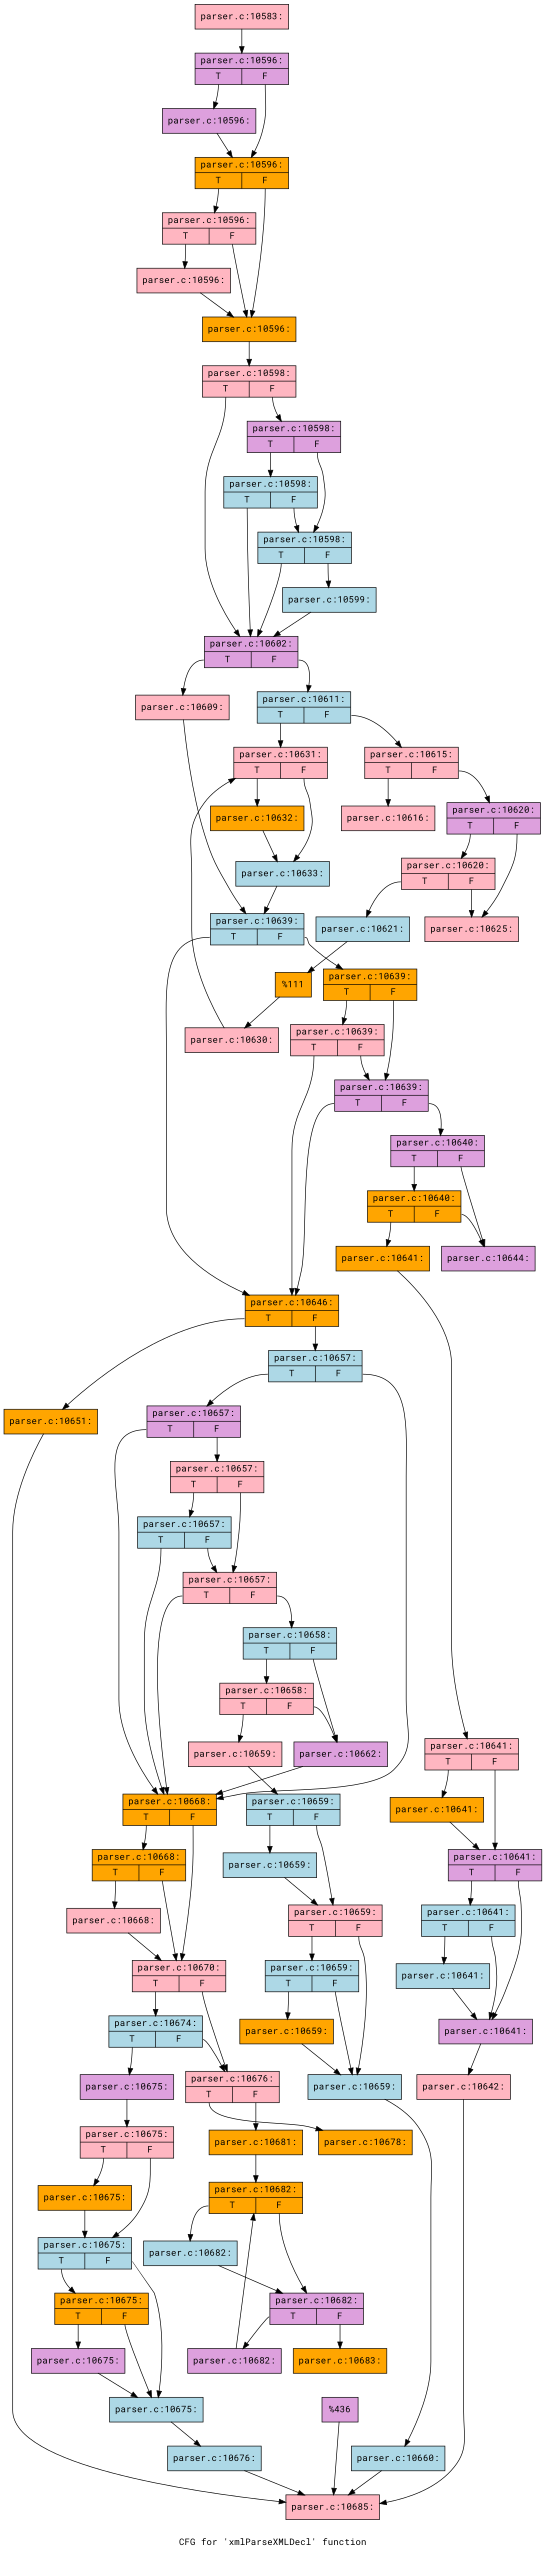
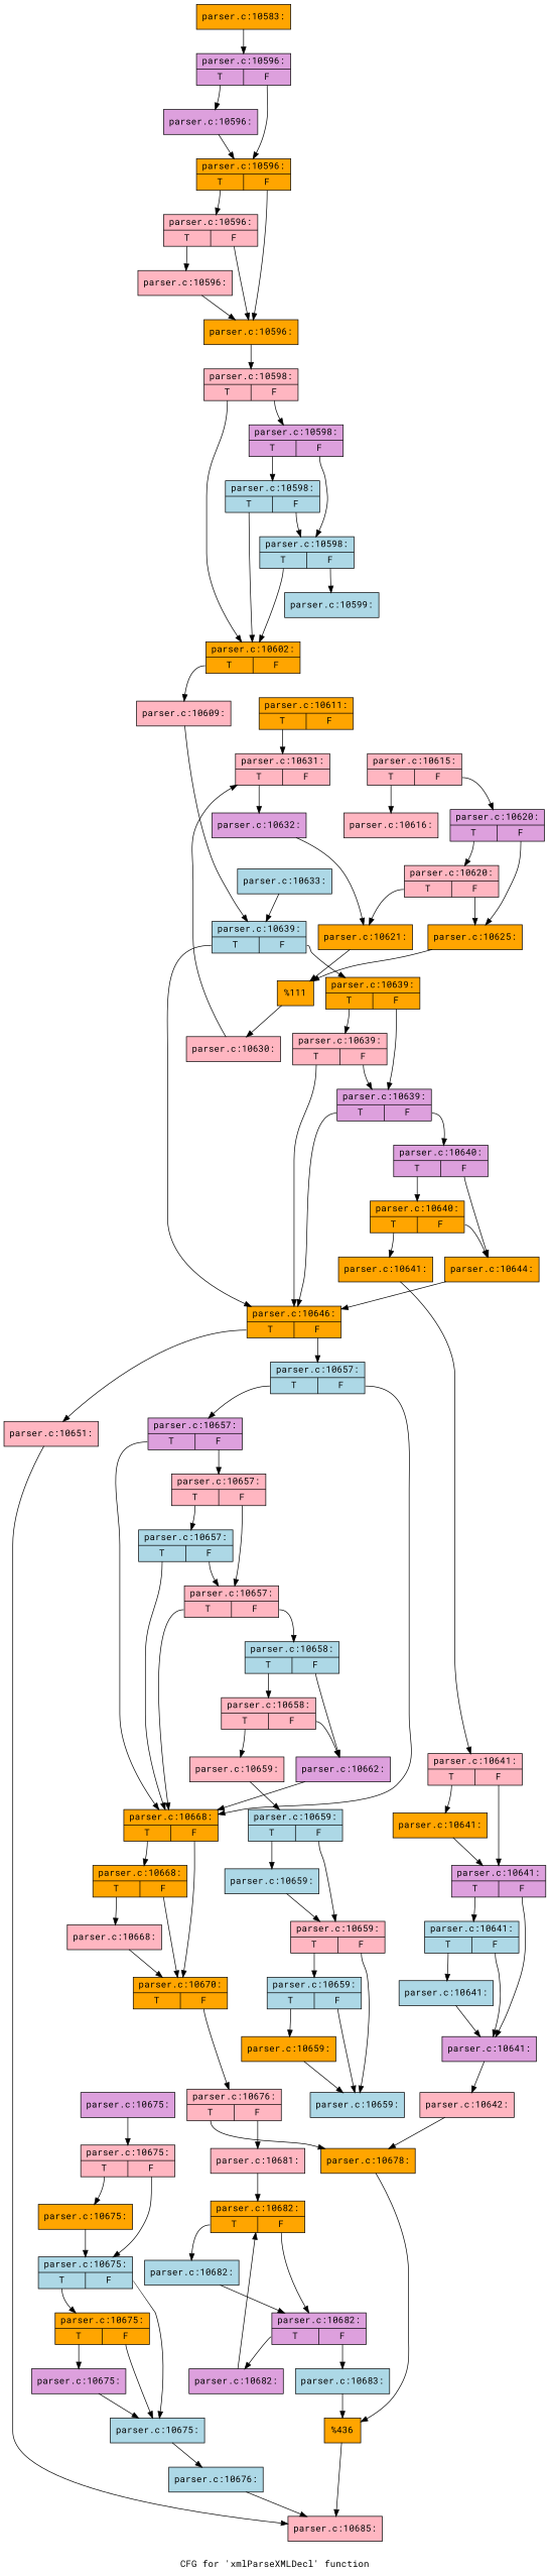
  digraph {
    fontname="Roboto Mono"
    label="CFG for 'xmlParseXMLDecl' function"
    node [fillcolor=lightpink fontname="Roboto Mono" shape=record style=filled]
    edge [fontname="Roboto Mono" tailport=s0]
-   n1 [label="{parser.c:10583:}"]
+   n1 [fillcolor=orange label="{parser.c:10583:}"]
    n2 [fillcolor=plum label="{parser.c:10596:|{<s0>T|<s1>F}}"]
    n3 [fillcolor=plum label="{parser.c:10596:}"]
    n4 [fillcolor=orange label="{parser.c:10596:|{<s0>T|<s1>F}}"]
    n5 [label="{parser.c:10596:|{<s0>T|<s1>F}}"]
    n6 [fillcolor=orange label="{parser.c:10596:}"]
    n7 [label="{parser.c:10596:}"]
    n8 [label="{parser.c:10598:|{<s0>T|<s1>F}}"]
-   n9 [fillcolor=plum label="{parser.c:10602:|{<s0>T|<s1>F}}"]
+   n9 [fillcolor=orange label="{parser.c:10602:|{<s0>T|<s1>F}}"]
    n10 [fillcolor=plum label="{parser.c:10598:|{<s0>T|<s1>F}}"]
    n11 [label="{parser.c:10609:}"]
-   n12 [fillcolor=lightblue label="{parser.c:10611:|{<s0>T|<s1>F}}"]
+   n12 [fillcolor=orange label="{parser.c:10611:|{<s0>T|<s1>F}}"]
    n13 [fillcolor=lightblue label="{parser.c:10598:|{<s0>T|<s1>F}}"]
    n14 [fillcolor=lightblue label="{parser.c:10598:|{<s0>T|<s1>F}}"]
    n15 [fillcolor=lightblue label="{parser.c:10639:|{<s0>T|<s1>F}}"]
    n16 [label="{parser.c:10631:|{<s0>T|<s1>F}}"]
    n17 [label="{parser.c:10615:|{<s0>T|<s1>F}}"]
    n18 [fillcolor=lightblue label="{parser.c:10599:}"]
    n19 [fillcolor=orange label="{parser.c:10646:|{<s0>T|<s1>F}}"]
    n20 [fillcolor=orange label="{parser.c:10639:|{<s0>T|<s1>F}}"]
-   n21 [fillcolor=orange label="{parser.c:10632:}"]
+   n21 [fillcolor=plum label="{parser.c:10632:}"]
    n22 [fillcolor=lightblue label="{parser.c:10633:}"]
    n23 [label="{parser.c:10616:}"]
    n24 [fillcolor=plum label="{parser.c:10620:|{<s0>T|<s1>F}}"]
-   n25 [fillcolor=orange label="{parser.c:10651:}"]
+   n25 [label="{parser.c:10651:}"]
    n26 [fillcolor=lightblue label="{parser.c:10657:|{<s0>T|<s1>F}}"]
    n27 [label="{parser.c:10639:|{<s0>T|<s1>F}}"]
    n28 [fillcolor=plum label="{parser.c:10639:|{<s0>T|<s1>F}}"]
    n29 [label="{parser.c:10620:|{<s0>T|<s1>F}}"]
-   n30 [label="{parser.c:10625:}"]
+   n30 [fillcolor=orange label="{parser.c:10625:}"]
    n31 [label="{parser.c:10630:}"]
-   n32 [fillcolor=lightblue label="{parser.c:10621:}"]
+   n32 [fillcolor=orange label="{parser.c:10621:}"]
    n33 [fillcolor=orange label="{%111}"]
    n34 [label="{parser.c:10685:}"]
    n35 [fillcolor=plum label="{parser.c:10657:|{<s0>T|<s1>F}}"]
    n36 [fillcolor=orange label="{parser.c:10668:|{<s0>T|<s1>F}}"]
    n37 [fillcolor=plum label="{parser.c:10640:|{<s0>T|<s1>F}}"]
    n38 [fillcolor=orange label="{parser.c:10640:|{<s0>T|<s1>F}}"]
-   n39 [fillcolor=plum label="{parser.c:10644:}"]
+   n39 [fillcolor=orange label="{parser.c:10644:}"]
    n40 [fillcolor=orange label="{parser.c:10641:}"]
    n41 [label="{parser.c:10641:|{<s0>T|<s1>F}}"]
    n42 [fillcolor=orange label="{parser.c:10641:}"]
    n43 [fillcolor=plum label="{parser.c:10641:|{<s0>T|<s1>F}}"]
    n44 [fillcolor=lightblue label="{parser.c:10641:|{<s0>T|<s1>F}}"]
    n45 [fillcolor=plum label="{parser.c:10641:}"]
    n46 [fillcolor=lightblue label="{parser.c:10641:}"]
    n47 [label="{parser.c:10642:}"]
    n48 [label="{parser.c:10657:|{<s0>T|<s1>F}}"]
    n49 [fillcolor=orange label="{parser.c:10668:|{<s0>T|<s1>F}}"]
-   n50 [label="{parser.c:10670:|{<s0>T|<s1>F}}"]
+   n50 [fillcolor=orange label="{parser.c:10670:|{<s0>T|<s1>F}}"]
    n51 [fillcolor=lightblue label="{parser.c:10657:|{<s0>T|<s1>F}}"]
    n52 [label="{parser.c:10657:|{<s0>T|<s1>F}}"]
    n53 [label="{parser.c:10668:}"]
-   n54 [fillcolor=lightblue label="{parser.c:10674:|{<s0>T|<s1>F}}"]
    n55 [label="{parser.c:10676:|{<s0>T|<s1>F}}"]
    n56 [fillcolor=lightblue label="{parser.c:10658:|{<s0>T|<s1>F}}"]
    n57 [label="{parser.c:10658:|{<s0>T|<s1>F}}"]
    n58 [fillcolor=plum label="{parser.c:10662:}"]
    n59 [label="{parser.c:10659:}"]
    n60 [fillcolor=lightblue label="{parser.c:10659:|{<s0>T|<s1>F}}"]
    n61 [fillcolor=lightblue label="{parser.c:10659:}"]
    n62 [label="{parser.c:10659:|{<s0>T|<s1>F}}"]
    n63 [fillcolor=lightblue label="{parser.c:10659:|{<s0>T|<s1>F}}"]
    n64 [fillcolor=lightblue label="{parser.c:10659:}"]
    n65 [fillcolor=orange label="{parser.c:10659:}"]
-   n66 [fillcolor=lightblue label="{parser.c:10660:}"]
    n67 [fillcolor=plum label="{parser.c:10675:}"]
    n68 [fillcolor=orange label="{parser.c:10678:}"]
-   n69 [fillcolor=orange label="{parser.c:10681:}"]
+   n69 [label="{parser.c:10681:}"]
    n70 [label="{parser.c:10675:|{<s0>T|<s1>F}}"]
-   n71 [fillcolor=plum label="{%436}"]
+   n71 [fillcolor=orange label="{%436}"]
    n72 [fillcolor=orange label="{parser.c:10682:|{<s0>T|<s1>F}}"]
    n73 [fillcolor=orange label="{parser.c:10675:}"]
    n74 [fillcolor=lightblue label="{parser.c:10675:|{<s0>T|<s1>F}}"]
    n75 [fillcolor=orange label="{parser.c:10675:|{<s0>T|<s1>F}}"]
    n76 [fillcolor=lightblue label="{parser.c:10675:}"]
    n77 [fillcolor=plum label="{parser.c:10675:}"]
    n78 [fillcolor=lightblue label="{parser.c:10676:}"]
    n79 [fillcolor=lightblue label="{parser.c:10682:}"]
    n80 [fillcolor=plum label="{parser.c:10682:|{<s0>T|<s1>F}}"]
    n81 [fillcolor=plum label="{parser.c:10682:}"]
-   n82 [fillcolor=orange label="{parser.c:10683:}"]
+   n82 [fillcolor=lightblue label="{parser.c:10683:}"]
    n1 -> n2
    n2 -> n3
    n2 -> n4 [tailport=s1]
    n3 -> n4
    n4 -> n5
    n4 -> n6 [tailport=s1]
    n5 -> n6 [tailport=s1]
    n5 -> n7
    n6 -> n8
    n7 -> n6
    n8 -> n9
    n8 -> n10 [tailport=s1]
    n9 -> n11
-   n9 -> n12 [tailport=s1]
    n10 -> n13
    n10 -> n14 [tailport=s1]
    n11 -> n15
    n12 -> n16
-   n12 -> n17 [tailport=s1]
    n13 -> n9
    n13 -> n14 [tailport=s1]
    n14 -> n9
    n14 -> n18 [tailport=s1]
    n15 -> n19
    n15 -> n20 [tailport=s1]
    n16 -> n21
-   n16 -> n22 [tailport=s1]
    n17 -> n23
    n17 -> n24 [tailport=s1]
-   n18 -> n9
    n19 -> n25
    n19 -> n26 [tailport=s1]
    n20 -> n27
    n20 -> n28 [tailport=s1]
-   n21 -> n22
+   n21 -> n32
    n22 -> n15
    n24 -> n29
    n24 -> n30 [tailport=s1]
    n25 -> n34
    n26 -> n35
    n26 -> n36 [tailport=s1]
    n27 -> n19
    n27 -> n28 [tailport=s1]
    n28 -> n19
    n28 -> n37 [tailport=s1]
    n29 -> n30 [tailport=s1]
    n29 -> n32
+   n30 -> n33
    n31 -> n16
    n32 -> n33
    n33 -> n31
    n35 -> n36
    n35 -> n48 [tailport=s1]
    n36 -> n49
    n36 -> n50 [tailport=s1]
    n37 -> n38
    n37 -> n39 [tailport=s1]
    n38 -> n39 [tailport=s1]
    n38 -> n40
+   n39 -> n19
    n40 -> n41
    n41 -> n42
    n41 -> n43 [tailport=s1]
    n42 -> n43
    n43 -> n44
    n43 -> n45 [tailport=s1]
    n44 -> n45 [tailport=s1]
    n44 -> n46
    n45 -> n47
    n46 -> n45
-   n47 -> n34
+   n47 -> n68
    n48 -> n51
    n48 -> n52 [tailport=s1]
    n49 -> n50 [tailport=s1]
    n49 -> n53
-   n50 -> n54
    n50 -> n55 [tailport=s1]
    n51 -> n36
    n51 -> n52 [tailport=s1]
    n52 -> n36
    n52 -> n56 [tailport=s1]
    n53 -> n50
-   n54 -> n55 [tailport=s1]
-   n54 -> n67
    n55 -> n68
    n55 -> n69 [tailport=s1]
    n56 -> n57
    n56 -> n58 [tailport=s1]
    n57 -> n58 [tailport=s1]
    n57 -> n59
    n58 -> n36
    n59 -> n60
    n60 -> n61
    n60 -> n62 [tailport=s1]
    n61 -> n62
    n62 -> n63
    n62 -> n64 [tailport=s1]
    n63 -> n64 [tailport=s1]
    n63 -> n65
-   n64 -> n66
    n65 -> n64
-   n66 -> n34
    n67 -> n70
+   n68 -> n71
    n69 -> n72
    n70 -> n73
    n70 -> n74 [tailport=s1]
    n71 -> n34
    n72 -> n79
    n72 -> n80 [tailport=s1]
    n73 -> n74
    n74 -> n75
    n74 -> n76 [tailport=s1]
    n75 -> n76 [tailport=s1]
    n75 -> n77
    n76 -> n78
    n77 -> n76
    n78 -> n34
    n79 -> n80
    n80 -> n81
    n80 -> n82 [tailport=s1]
    n81 -> n72
+   n82 -> n71
  }
